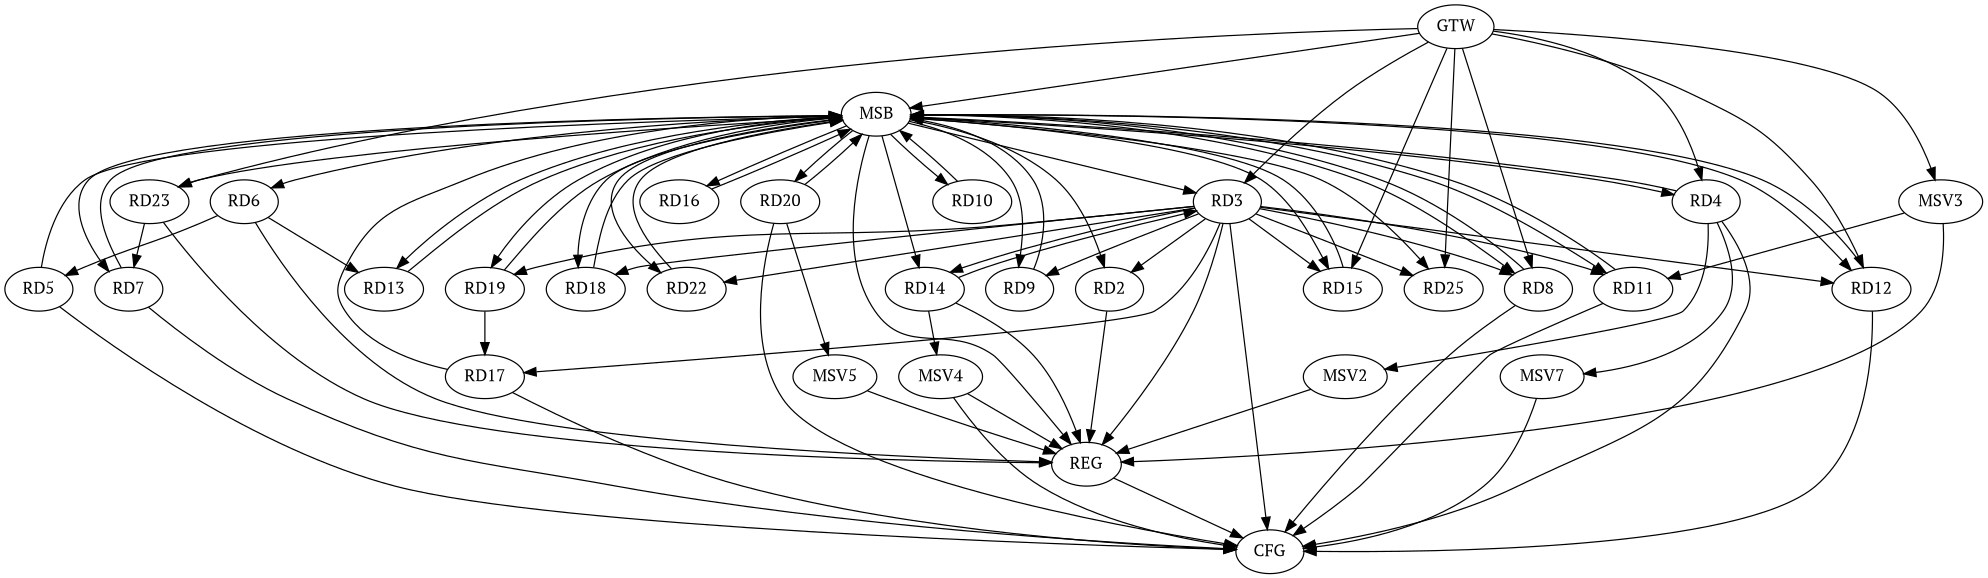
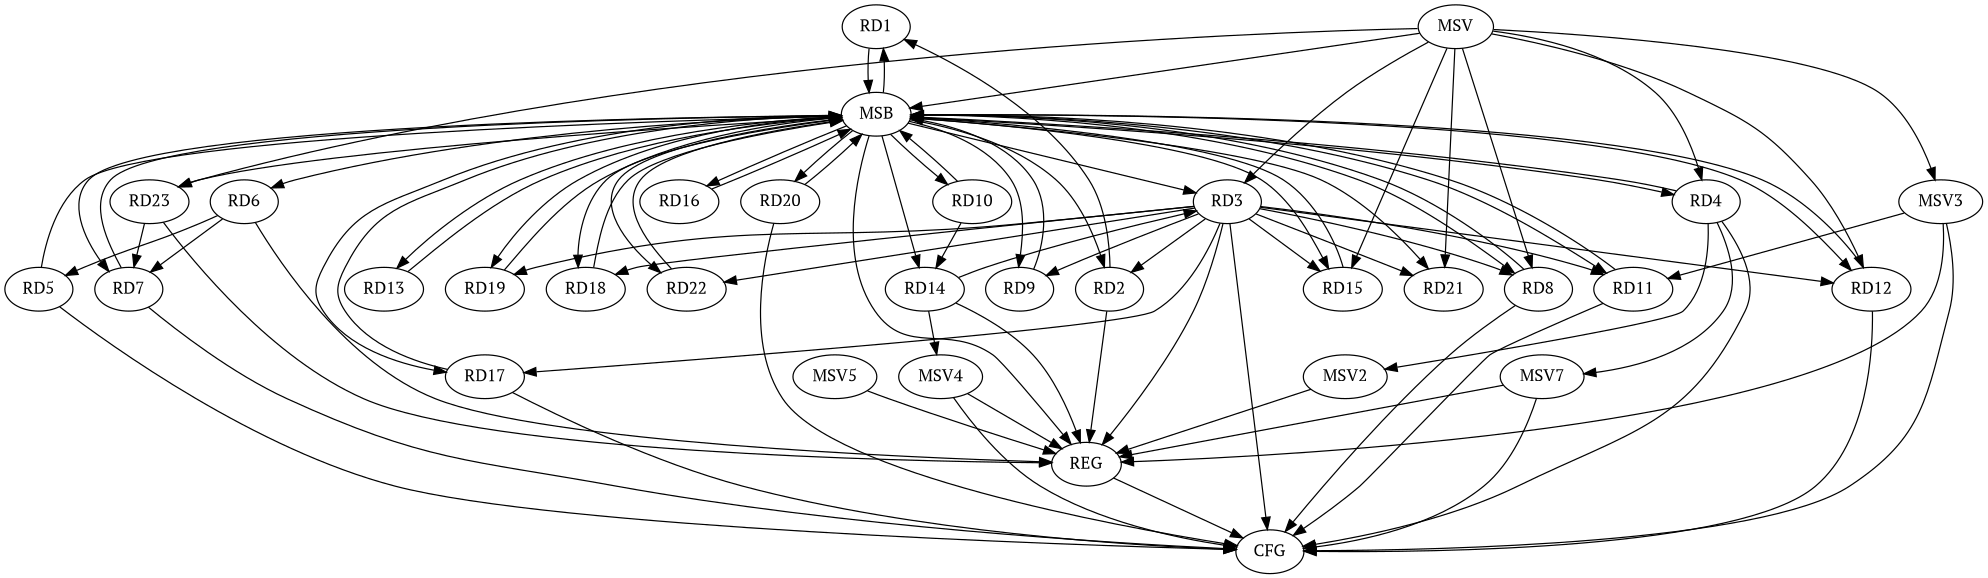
  strict digraph {
    fontname="PT Serif"
    node [fontname="PT Serif"]
    edge [fontname="PT Serif"]
+   n1 [label=RD1]
    n2 [label=MSB]
    n3 [label=RD2]
    n4 [label=REG]
    n5 [label=RD3]
    n6 [label=RD8]
    n7 [label=RD9]
    n8 [label=RD11]
    n9 [label=RD12]
    n10 [label=RD14]
    n11 [label=RD15]
    n12 [label=RD17]
    n13 [label=RD18]
    n14 [label=RD19]
-   n15 [label=RD25]
+   n15 [label=RD21]
    n16 [label=RD22]
    n17 [label=RD4]
    n18 [label=RD6]
    n19 [label=RD13]
    n20 [label=RD7]
    n21 [label=RD10]
    n22 [label=RD16]
    n23 [label=RD20]
    n24 [label=RD23]
    n25 [label=CFG]
    n26 [label=MSV4]
    n27 [label=MSV2]
    n28 [label=MSV7]
    n29 [label=RD5]
    n30 [label=MSV5]
-   n31 [label=GTW]
+   n31 [label=MSV]
    n32 [label=MSV3]
+   n1 -> n2
+   n2 -> n1
    n2 -> n3
    n2 -> n4
    n2 -> n5
    n2 -> n6
    n2 -> n7
    n2 -> n8
    n2 -> n9
    n2 -> n10
    n2 -> n11
-   n14 -> n12
+   n2 -> n12
    n2 -> n13
    n2 -> n14
    n2 -> n15
    n2 -> n16
    n2 -> n17
    n2 -> n18
    n2 -> n19
    n2 -> n20
    n2 -> n21
    n2 -> n22
    n2 -> n23
    n2 -> n24
+   n3 -> n1
    n3 -> n4
    n4 -> n25
    n5 -> n3
    n5 -> n4
    n5 -> n6
    n5 -> n7
    n5 -> n8
    n5 -> n9
-   n5 -> n10
+   n21 -> n10
    n5 -> n11
    n5 -> n12
    n5 -> n13
    n5 -> n14
    n5 -> n15
    n5 -> n16
    n5 -> n25
    n6 -> n2
    n6 -> n25
    n7 -> n2
    n8 -> n2
    n8 -> n25
    n9 -> n2
    n9 -> n25
    n10 -> n4
    n10 -> n5
    n10 -> n26
    n11 -> n2
    n12 -> n2
    n12 -> n25
    n13 -> n2
    n14 -> n2
    n16 -> n2
    n17 -> n2
    n17 -> n25
    n17 -> n27
    n17 -> n28
    n18 -> n4
-   n18 -> n19
+   n18 -> n20
    n18 -> n29
    n19 -> n2
    n20 -> n2
    n20 -> n25
    n21 -> n2
    n22 -> n2
    n23 -> n2
    n23 -> n25
-   n23 -> n30
    n24 -> n4
    n24 -> n20
    n26 -> n4
    n26 -> n25
    n27 -> n4
+   n28 -> n4
    n28 -> n25
    n29 -> n2
    n29 -> n25
    n30 -> n4
    n31 -> n2
    n31 -> n5
    n31 -> n6
    n31 -> n9
    n31 -> n11
    n31 -> n15
    n31 -> n17
    n31 -> n24
    n31 -> n32
    n32 -> n4
    n32 -> n8
+   n32 -> n25
  }
